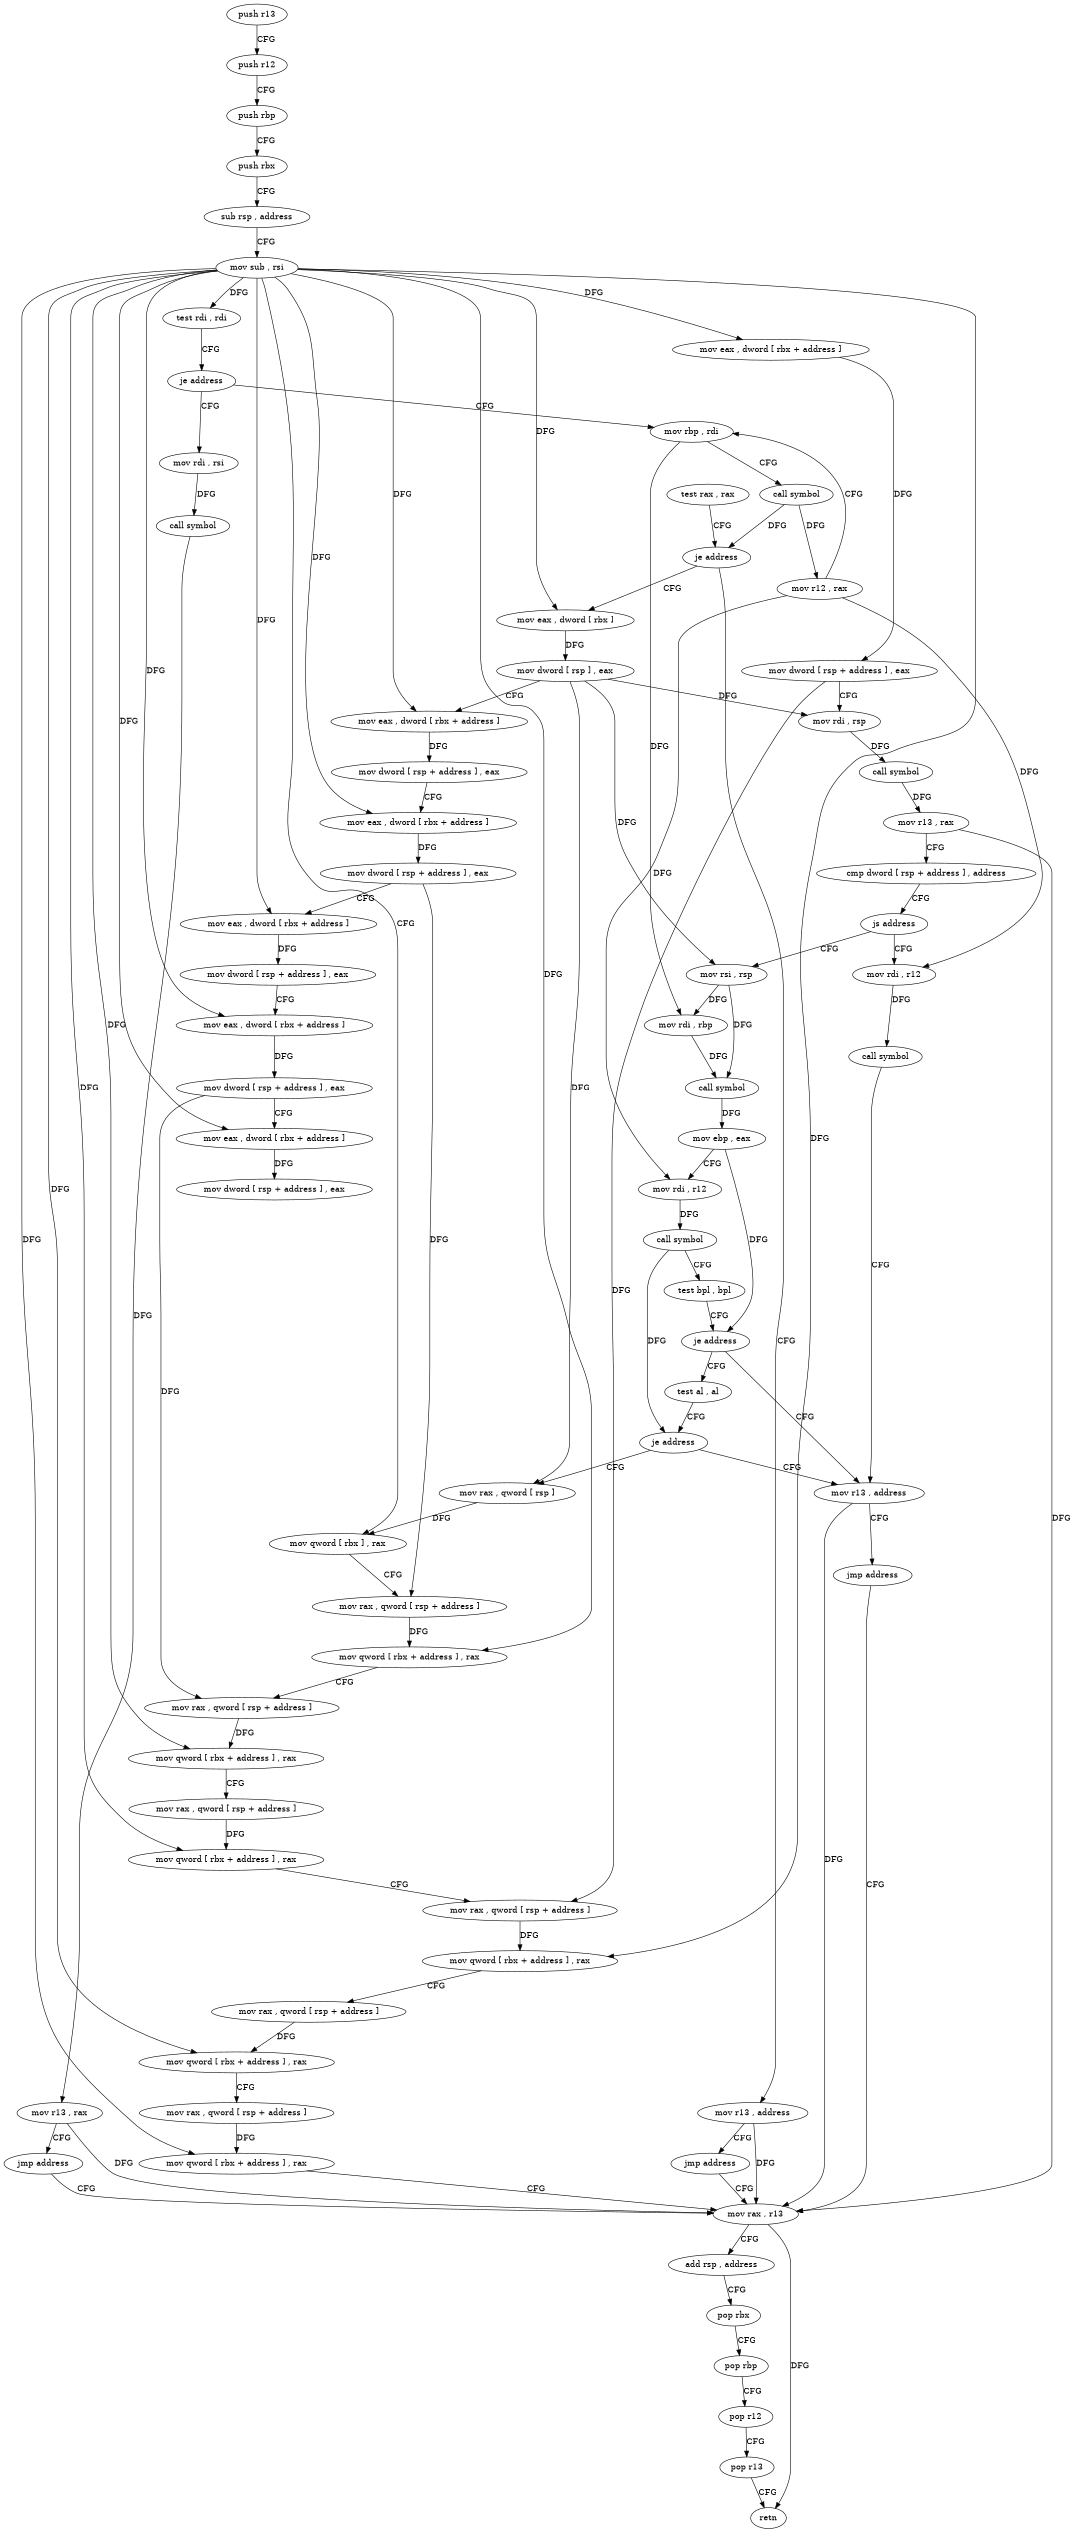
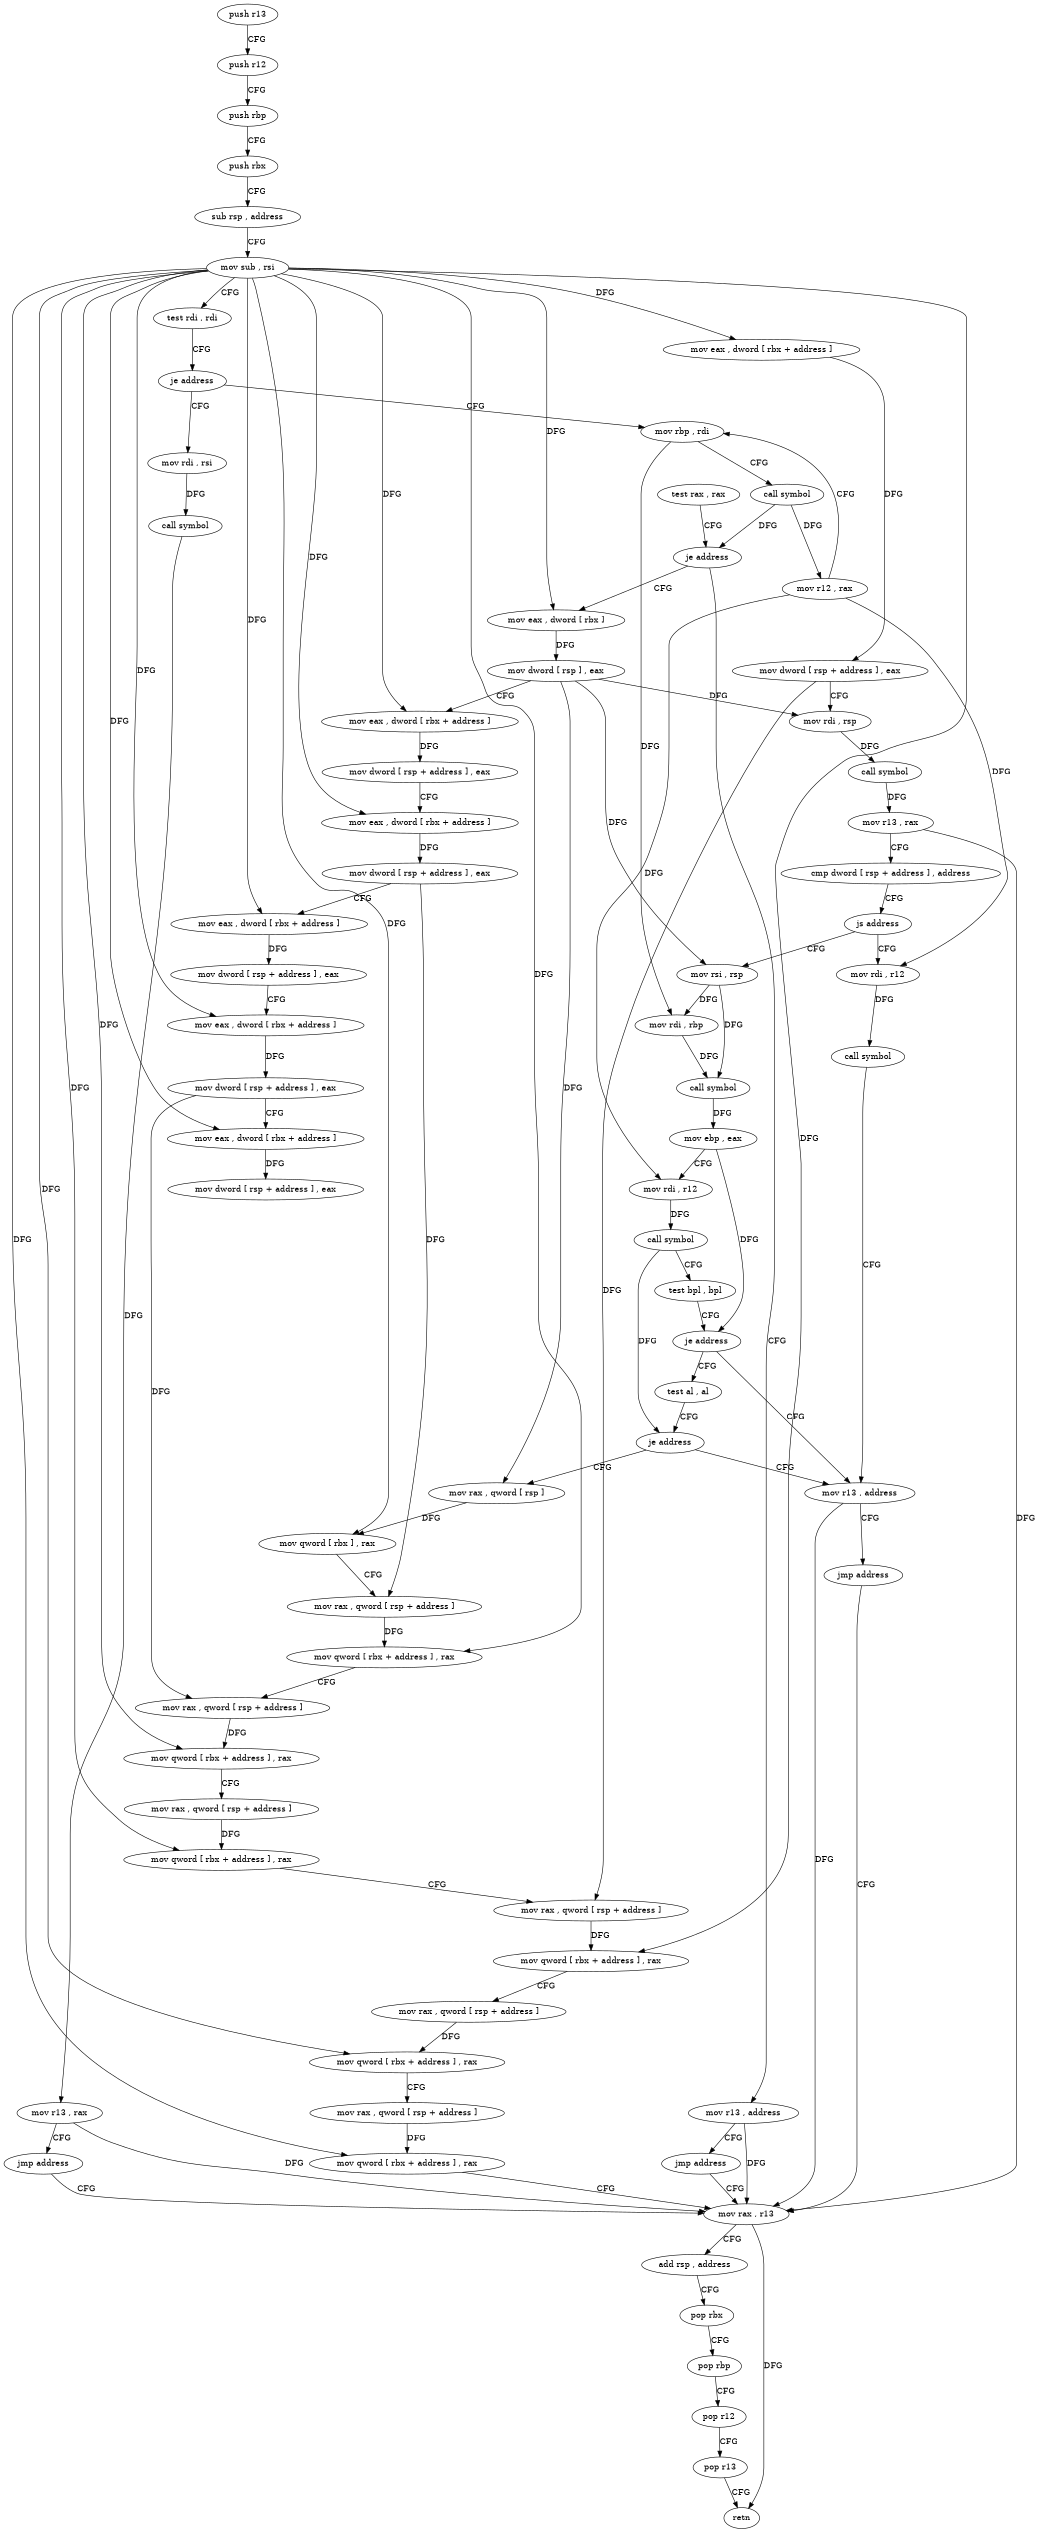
  digraph {
    n1 [label="push r13"]
    n2 [label="push r12"]
    n3 [label="push rbp"]
    n4 [label="push rbx"]
    n5 [label="sub rsp , address"]
    n6 [label="mov sub , rsi"]
    n7 [label="test rdi , rdi"]
    n8 [label="mov eax , dword [ rbx ]"]
    n9 [label="mov eax , dword [ rbx + address ]"]
    n10 [label="mov eax , dword [ rbx + address ]"]
    n11 [label="mov eax , dword [ rbx + address ]"]
    n12 [label="mov eax , dword [ rbx + address ]"]
    n13 [label="mov eax , dword [ rbx + address ]"]
    n14 [label="mov eax , dword [ rbx + address ]"]
    n15 [label="mov qword [ rbx ] , rax"]
    n16 [label="mov qword [ rbx + address ] , rax"]
    n17 [label="mov qword [ rbx + address ] , rax"]
    n18 [label="mov qword [ rbx + address ] , rax"]
    n19 [label="mov qword [ rbx + address ] , rax"]
    n20 [label="mov qword [ rbx + address ] , rax"]
    n21 [label="mov qword [ rbx + address ] , rax"]
    n22 [label="je address"]
    n23 [label="mov dword [ rsp ] , eax"]
    n24 [label="mov dword [ rsp + address ] , eax"]
    n25 [label="mov dword [ rsp + address ] , eax"]
    n26 [label="mov dword [ rsp + address ] , eax"]
    n27 [label="mov dword [ rsp + address ] , eax"]
    n28 [label="mov dword [ rsp + address ] , eax"]
    n29 [label="mov dword [ rsp + address ] , eax"]
    n30 [label="mov rax , qword [ rsp + address ]"]
    n31 [label="mov rax , qword [ rsp + address ]"]
    n32 [label="mov rax , qword [ rsp + address ]"]
    n33 [label="mov rax , qword [ rsp + address ]"]
    n34 [label="mov rax , qword [ rsp + address ]"]
    n35 [label="mov rax , qword [ rsp + address ]"]
    n36 [label="mov rax , r13"]
    n37 [label="mov rdi , rsi"]
    n38 [label="mov rbp , rdi"]
    n39 [label="call symbol"]
    n40 [label="call symbol"]
    n41 [label="mov rdi , rbp"]
    n42 [label="mov r13 , rax"]
    n43 [label="mov r12 , rax"]
    n44 [label="je address"]
    n45 [label="call symbol"]
    n46 [label="jmp address"]
    n47 [label="add rsp , address"]
    n48 [label=retn]
    n49 [label="pop rbx"]
    n50 [label="mov rdi , r12"]
    n51 [label="mov rdi , r12"]
    n52 [label="mov r13 , address"]
    n53 [label="test rax , rax"]
    n54 [label="call symbol"]
    n55 [label="call symbol"]
    n56 [label="jmp address"]
    n57 [label="mov rdi , rsp"]
    n58 [label="mov rsi , rsp"]
    n59 [label="mov rax , qword [ rsp ]"]
    n60 [label="pop rbp"]
    n61 [label="pop r12"]
    n62 [label="pop r13"]
    n63 [label="call symbol"]
    n64 [label="mov r13 , rax"]
    n65 [label="cmp dword [ rsp + address ] , address"]
    n66 [label="js address"]
    n67 [label="mov r13 , address"]
    n68 [label="mov ebp , eax"]
    n69 [label="jmp address"]
    n70 [label="je address"]
    n71 [label="test al , al"]
    n72 [label="test bpl , bpl"]
    n73 [label="je address"]
    n1 -> n2 [label=CFG]
    n2 -> n3 [label=CFG]
    n3 -> n4 [label=CFG]
    n4 -> n5 [label=CFG]
    n5 -> n6 [label=CFG]
-   n6 -> n7 [label=DFG]
+   n6 -> n7 [label=CFG]
    n6 -> n8 [label=DFG]
    n6 -> n9 [label=DFG]
    n6 -> n10 [label=DFG]
    n6 -> n11 [label=DFG]
    n6 -> n12 [label=DFG]
    n6 -> n13 [label=DFG]
    n6 -> n14 [label=DFG]
-   n6 -> n15 [label=CFG]
+   n6 -> n15 [label=DFG]
    n6 -> n16 [label=DFG]
    n6 -> n17 [label=DFG]
    n6 -> n18 [label=DFG]
    n6 -> n19 [label=DFG]
    n6 -> n20 [label=DFG]
    n6 -> n21 [label=DFG]
    n7 -> n22 [label=CFG]
    n8 -> n23 [label=DFG]
    n9 -> n24 [label=DFG]
    n10 -> n25 [label=DFG]
    n11 -> n26 [label=DFG]
    n12 -> n27 [label=DFG]
    n13 -> n28 [label=DFG]
    n14 -> n29 [label=DFG]
    n15 -> n30 [label=CFG]
    n16 -> n31 [label=CFG]
    n17 -> n32 [label=CFG]
    n18 -> n33 [label=CFG]
    n19 -> n34 [label=CFG]
    n20 -> n35 [label=CFG]
    n21 -> n36 [label=CFG]
    n22 -> n37 [label=CFG]
    n22 -> n38 [label=CFG]
    n23 -> n9 [label=CFG]
    n23 -> n57 [label=DFG]
    n23 -> n58 [label=DFG]
    n23 -> n59 [label=DFG]
    n24 -> n10 [label=CFG]
    n25 -> n11 [label=CFG]
    n25 -> n30 [label=DFG]
    n26 -> n12 [label=CFG]
    n27 -> n13 [label=CFG]
    n27 -> n31 [label=DFG]
    n29 -> n33 [label=DFG]
    n29 -> n57 [label=CFG]
    n30 -> n16 [label=DFG]
    n31 -> n17 [label=DFG]
    n32 -> n18 [label=DFG]
    n33 -> n19 [label=DFG]
    n34 -> n20 [label=DFG]
    n35 -> n21 [label=DFG]
    n36 -> n47 [label=CFG]
    n36 -> n48 [label=DFG]
    n37 -> n39 [label=DFG]
    n38 -> n40 [label=CFG]
    n38 -> n41 [label=DFG]
    n39 -> n42 [label=DFG]
    n40 -> n43 [label=DFG]
    n40 -> n44 [label=DFG]
    n41 -> n45 [label=DFG]
    n42 -> n36 [label=DFG]
    n42 -> n46 [label=CFG]
    n43 -> n38 [label=CFG]
    n43 -> n50 [label=DFG]
    n43 -> n51 [label=DFG]
    n44 -> n8 [label=CFG]
    n44 -> n52 [label=CFG]
    n45 -> n68 [label=DFG]
    n46 -> n36 [label=CFG]
    n47 -> n49 [label=CFG]
    n49 -> n60 [label=CFG]
    n50 -> n54 [label=DFG]
    n51 -> n55 [label=DFG]
    n52 -> n36 [label=DFG]
    n52 -> n56 [label=CFG]
    n53 -> n44 [label=CFG]
    n54 -> n67 [label=CFG]
    n55 -> n72 [label=CFG]
    n55 -> n73 [label=DFG]
    n56 -> n36 [label=CFG]
    n57 -> n63 [label=DFG]
    n58 -> n41 [label=DFG]
    n58 -> n45 [label=DFG]
    n59 -> n15 [label=DFG]
    n60 -> n61 [label=CFG]
    n61 -> n62 [label=CFG]
    n62 -> n48 [label=CFG]
    n63 -> n64 [label=DFG]
    n64 -> n36 [label=DFG]
    n64 -> n65 [label=CFG]
    n65 -> n66 [label=CFG]
    n66 -> n50 [label=CFG]
    n66 -> n58 [label=CFG]
    n67 -> n36 [label=DFG]
    n67 -> n69 [label=CFG]
    n68 -> n51 [label=CFG]
    n68 -> n70 [label=DFG]
    n69 -> n36 [label=CFG]
    n70 -> n67 [label=CFG]
    n70 -> n71 [label=CFG]
    n71 -> n73 [label=CFG]
    n72 -> n70 [label=CFG]
    n73 -> n59 [label=CFG]
    n73 -> n67 [label=CFG]
  }
